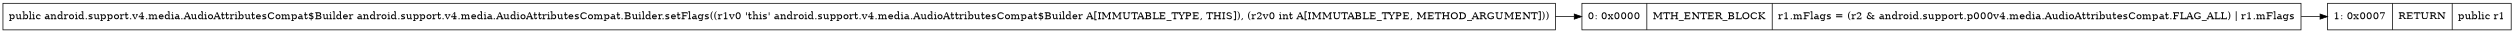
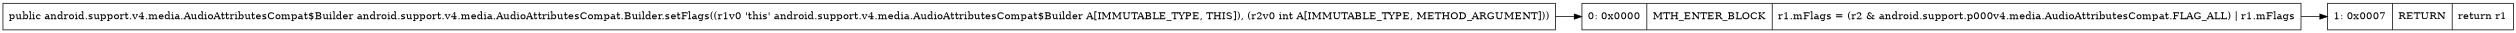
  digraph {
    rankdir=LR
    node [shape=record]
    n1 [label="{0\:\ 0x0000|MTH_ENTER_BLOCK\l|r1.mFlags = (r2 & android.support.p000v4.media.AudioAttributesCompat.FLAG_ALL) \| r1.mFlags\l}"]
-   n2 [label="{1\:\ 0x0007|RETURN\l|public r1\l}"]
+   n2 [label="{1\:\ 0x0007|RETURN\l|return r1\l}"]
    n3 [label="{public android.support.v4.media.AudioAttributesCompat$Builder android.support.v4.media.AudioAttributesCompat.Builder.setFlags((r1v0 'this' android.support.v4.media.AudioAttributesCompat$Builder A[IMMUTABLE_TYPE, THIS]), (r2v0 int A[IMMUTABLE_TYPE, METHOD_ARGUMENT])) }"]
    n1 -> n2
    n3 -> n1
  }
